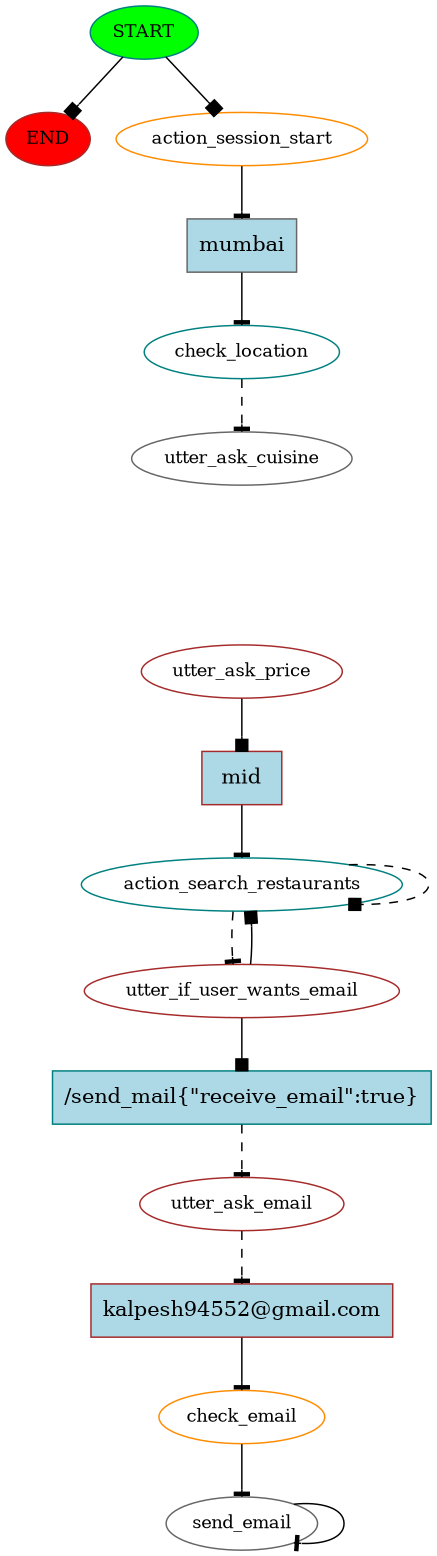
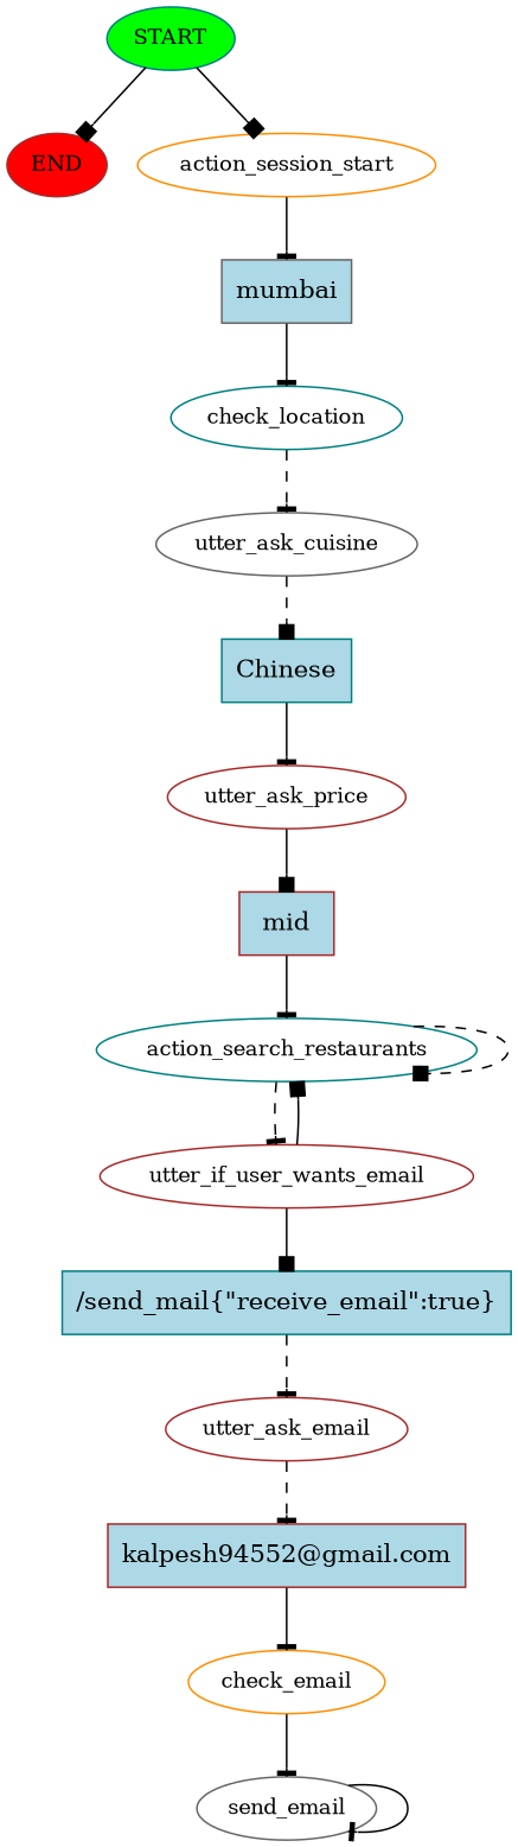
  digraph {
    node [color=brown fontsize=12]
    edge [arrowhead=tee style=solid]
    n1 [color=teal fillcolor=green label=START style=filled]
    n2 [fillcolor=red label=END style=filled]
    n3 [color=darkorange label=action_session_start]
    n4 [color=gray40 fillcolor=lightblue label=mumbai shape=rect style=filled fontsize=""]
    n5 [color=teal label=check_location]
    n6 [color=gray40 label=utter_ask_cuisine]
+   n7 [color=teal fillcolor=lightblue label=Chinese shape=rect style=filled fontsize=""]
    n8 [label=utter_ask_price]
    n9 [fillcolor=lightblue label=mid shape=rect style=filled fontsize=""]
    n10 [color=teal label=action_search_restaurants]
    n11 [label=utter_if_user_wants_email]
    n12 [color=teal fillcolor=lightblue label="/send_mail{\"receive_email\":true}" shape=rect style=filled fontsize=""]
    n13 [label=utter_ask_email]
    n14 [fillcolor=lightblue label="kalpesh94552@gmail.com" shape=rect style=filled fontsize=""]
    n15 [color=darkorange label=check_email]
    n16 [color=gray40 label=send_email]
    n1 -> n2 [arrowhead=box]
    n1 -> n3 [arrowhead=box]
    n3 -> n4
    n4 -> n5
    n5 -> n6 [style=dashed]
+   n6 -> n7 [arrowhead=box style=dashed]
+   n7 -> n8
    n8 -> n9 [arrowhead=box]
    n9 -> n10
    n10 -> n10 [arrowhead=box style=dashed]
    n10 -> n11 [style=dashed]
    n11 -> n10 [arrowhead=box]
    n11 -> n12 [arrowhead=box]
    n12 -> n13 [style=dashed]
    n13 -> n14 [style=dashed]
    n14 -> n15
    n15 -> n16
    n16 -> n16
  }
